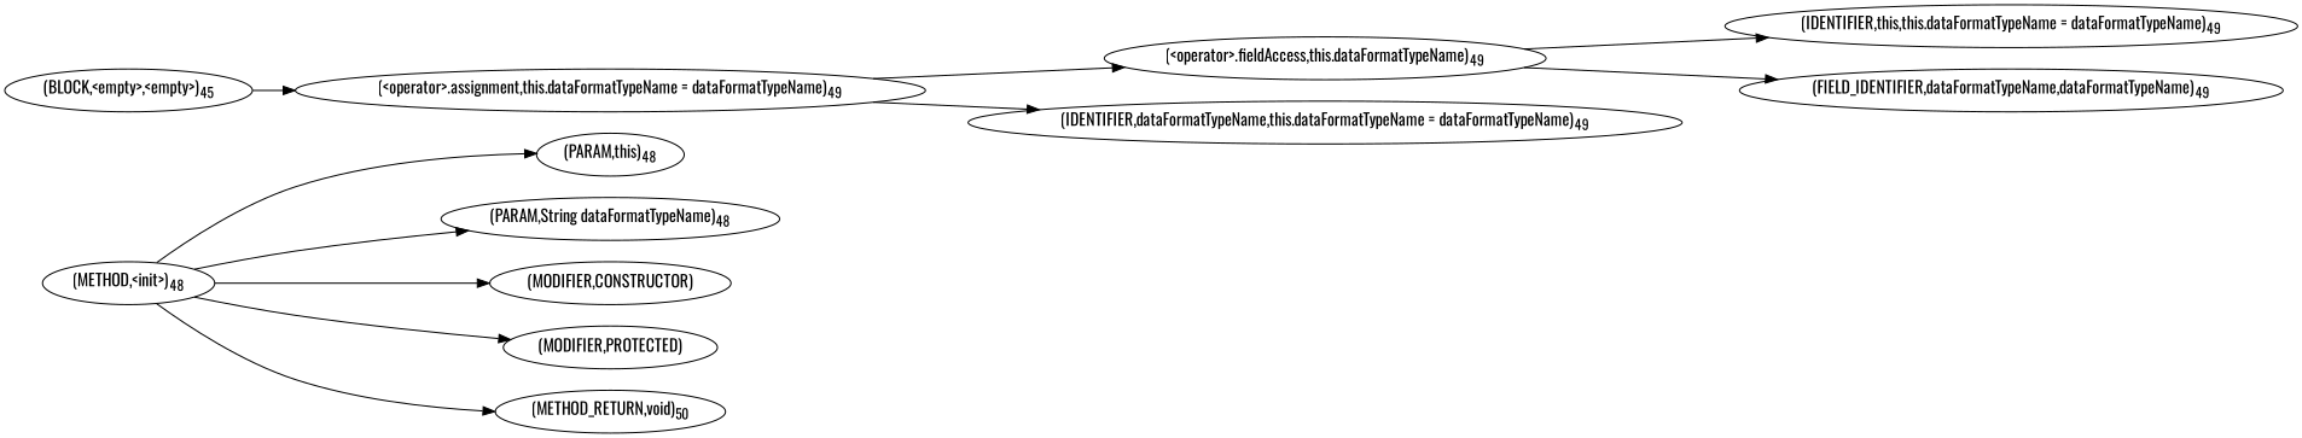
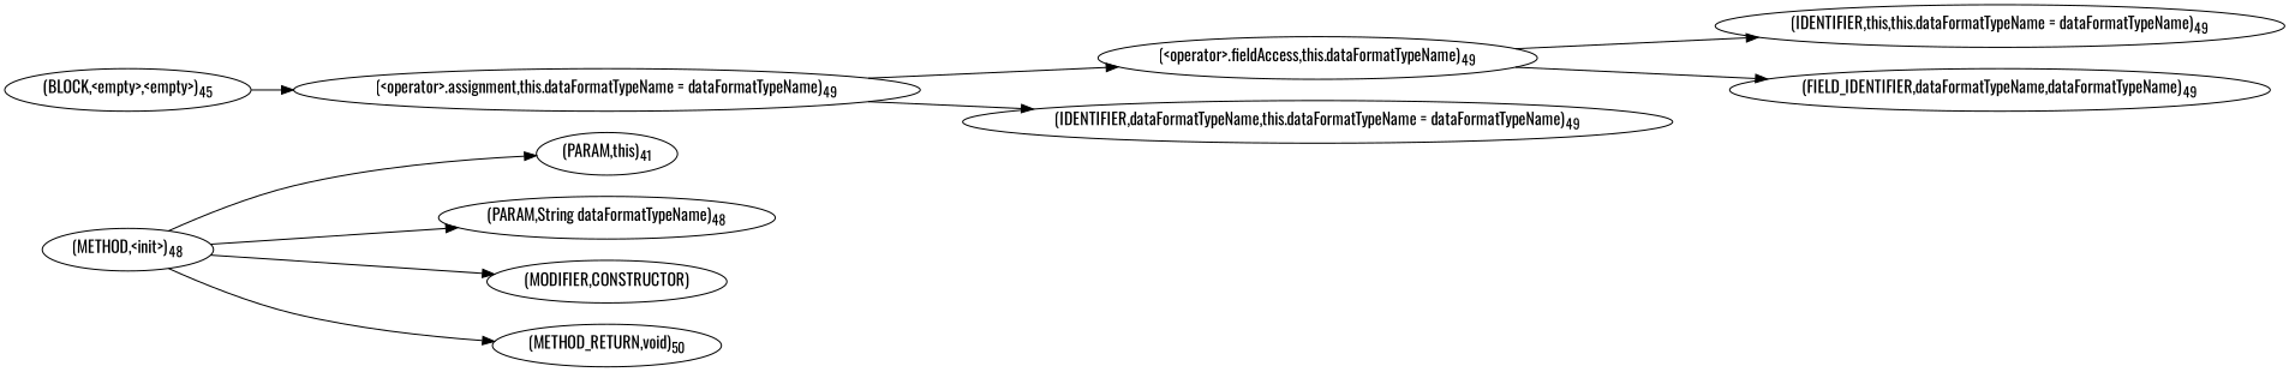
  digraph {
    fontname=Oswald
    rankdir=LR
    node [fontname=Oswald]
    edge [fontname=Oswald]
    n1 [label=<(METHOD,&lt;init&gt;)<SUB>48</SUB>>]
-   n2 [label=<(PARAM,this)<SUB>48</SUB>>]
+   n2 [label=<(PARAM,this)<SUB>41</SUB>>]
    n3 [label=<(PARAM,String dataFormatTypeName)<SUB>48</SUB>>]
    n4 [label=<(MODIFIER,CONSTRUCTOR)>]
-   n5 [label=<(MODIFIER,PROTECTED)>]
    n6 [label=<(METHOD_RETURN,void)<SUB>50</SUB>>]
    n7 [label=<(BLOCK,&lt;empty&gt;,&lt;empty&gt;)<SUB>45</SUB>>]
    n8 [label=<(&lt;operator&gt;.assignment,this.dataFormatTypeName = dataFormatTypeName)<SUB>49</SUB>>]
    n9 [label=<(&lt;operator&gt;.fieldAccess,this.dataFormatTypeName)<SUB>49</SUB>>]
    n10 [label=<(IDENTIFIER,dataFormatTypeName,this.dataFormatTypeName = dataFormatTypeName)<SUB>49</SUB>>]
    n11 [label=<(IDENTIFIER,this,this.dataFormatTypeName = dataFormatTypeName)<SUB>49</SUB>>]
    n12 [label=<(FIELD_IDENTIFIER,dataFormatTypeName,dataFormatTypeName)<SUB>49</SUB>>]
    n1 -> n2
    n1 -> n3
    n1 -> n4
-   n1 -> n5
    n1 -> n6
    n7 -> n8
    n8 -> n9
    n8 -> n10
    n9 -> n11
    n9 -> n12
  }
